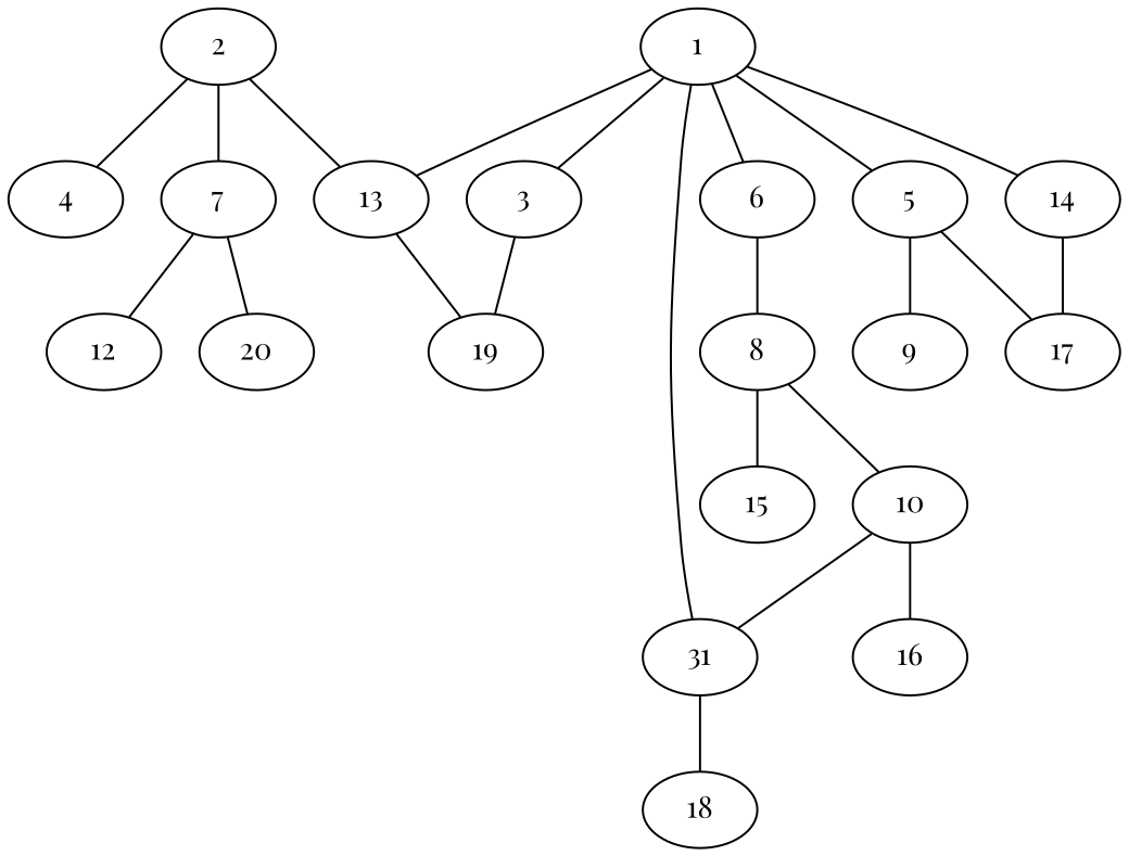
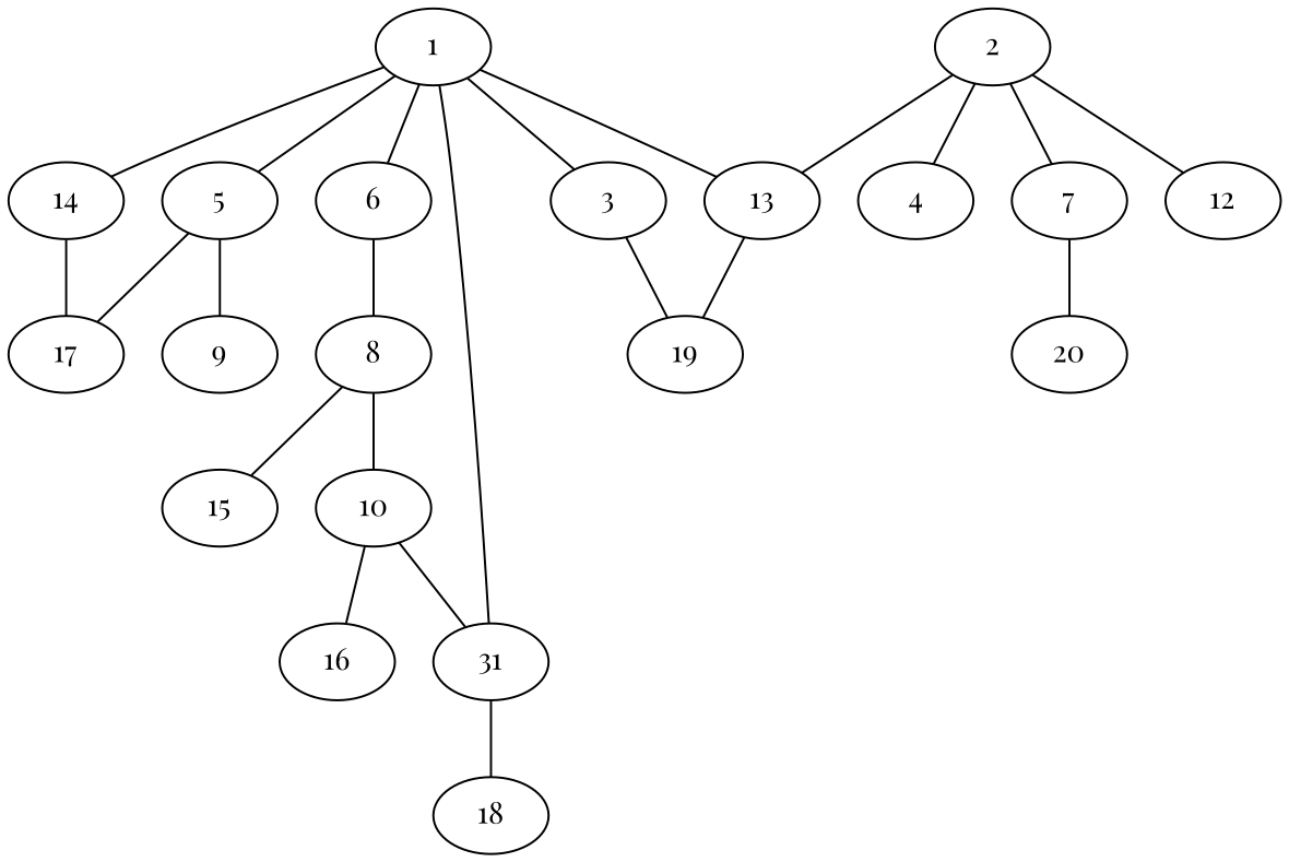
  graph {
    fontname="Playfair Display"
    node [fontname="Playfair Display"]
    edge [fontname="Playfair Display"]
    1
    3
    5
    6
    n5 [label=31]
    13
    14
    2
    4
    7
    12
    19
    9
    17
    8
    18
    20
    10
    15
    16
    1 -- 3
    1 -- 5
    1 -- 6
    1 -- n5
    1 -- 13
    1 -- 14
    3 -- 19
    5 -- 9
    5 -- 17
    6 -- 8
    n5 -- 18
    13 -- 19
    14 -- 17
    2 -- 13
    2 -- 4
    2 -- 7
-   7 -- 12
+   2 -- 12
    7 -- 20
    8 -- 10
    8 -- 15
    10 -- n5
    10 -- 16
  }
